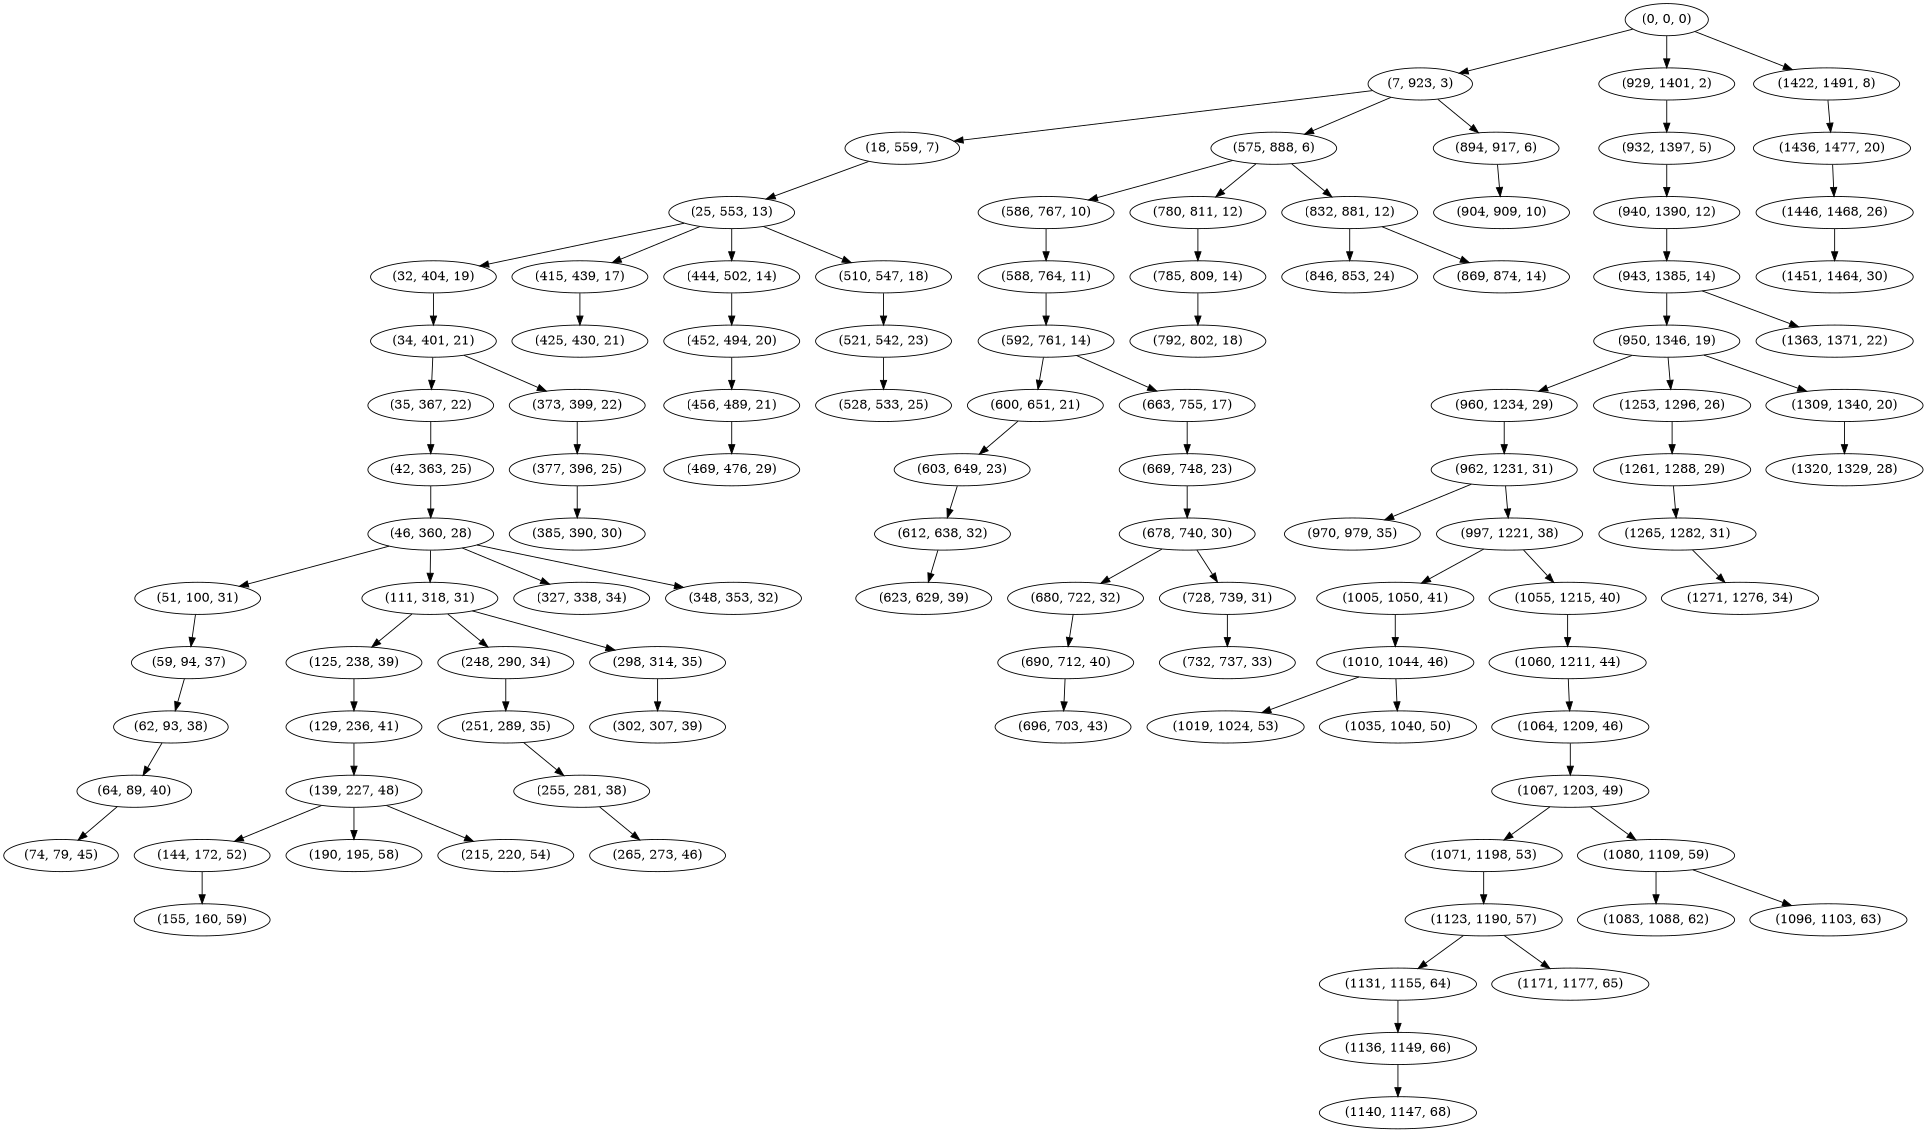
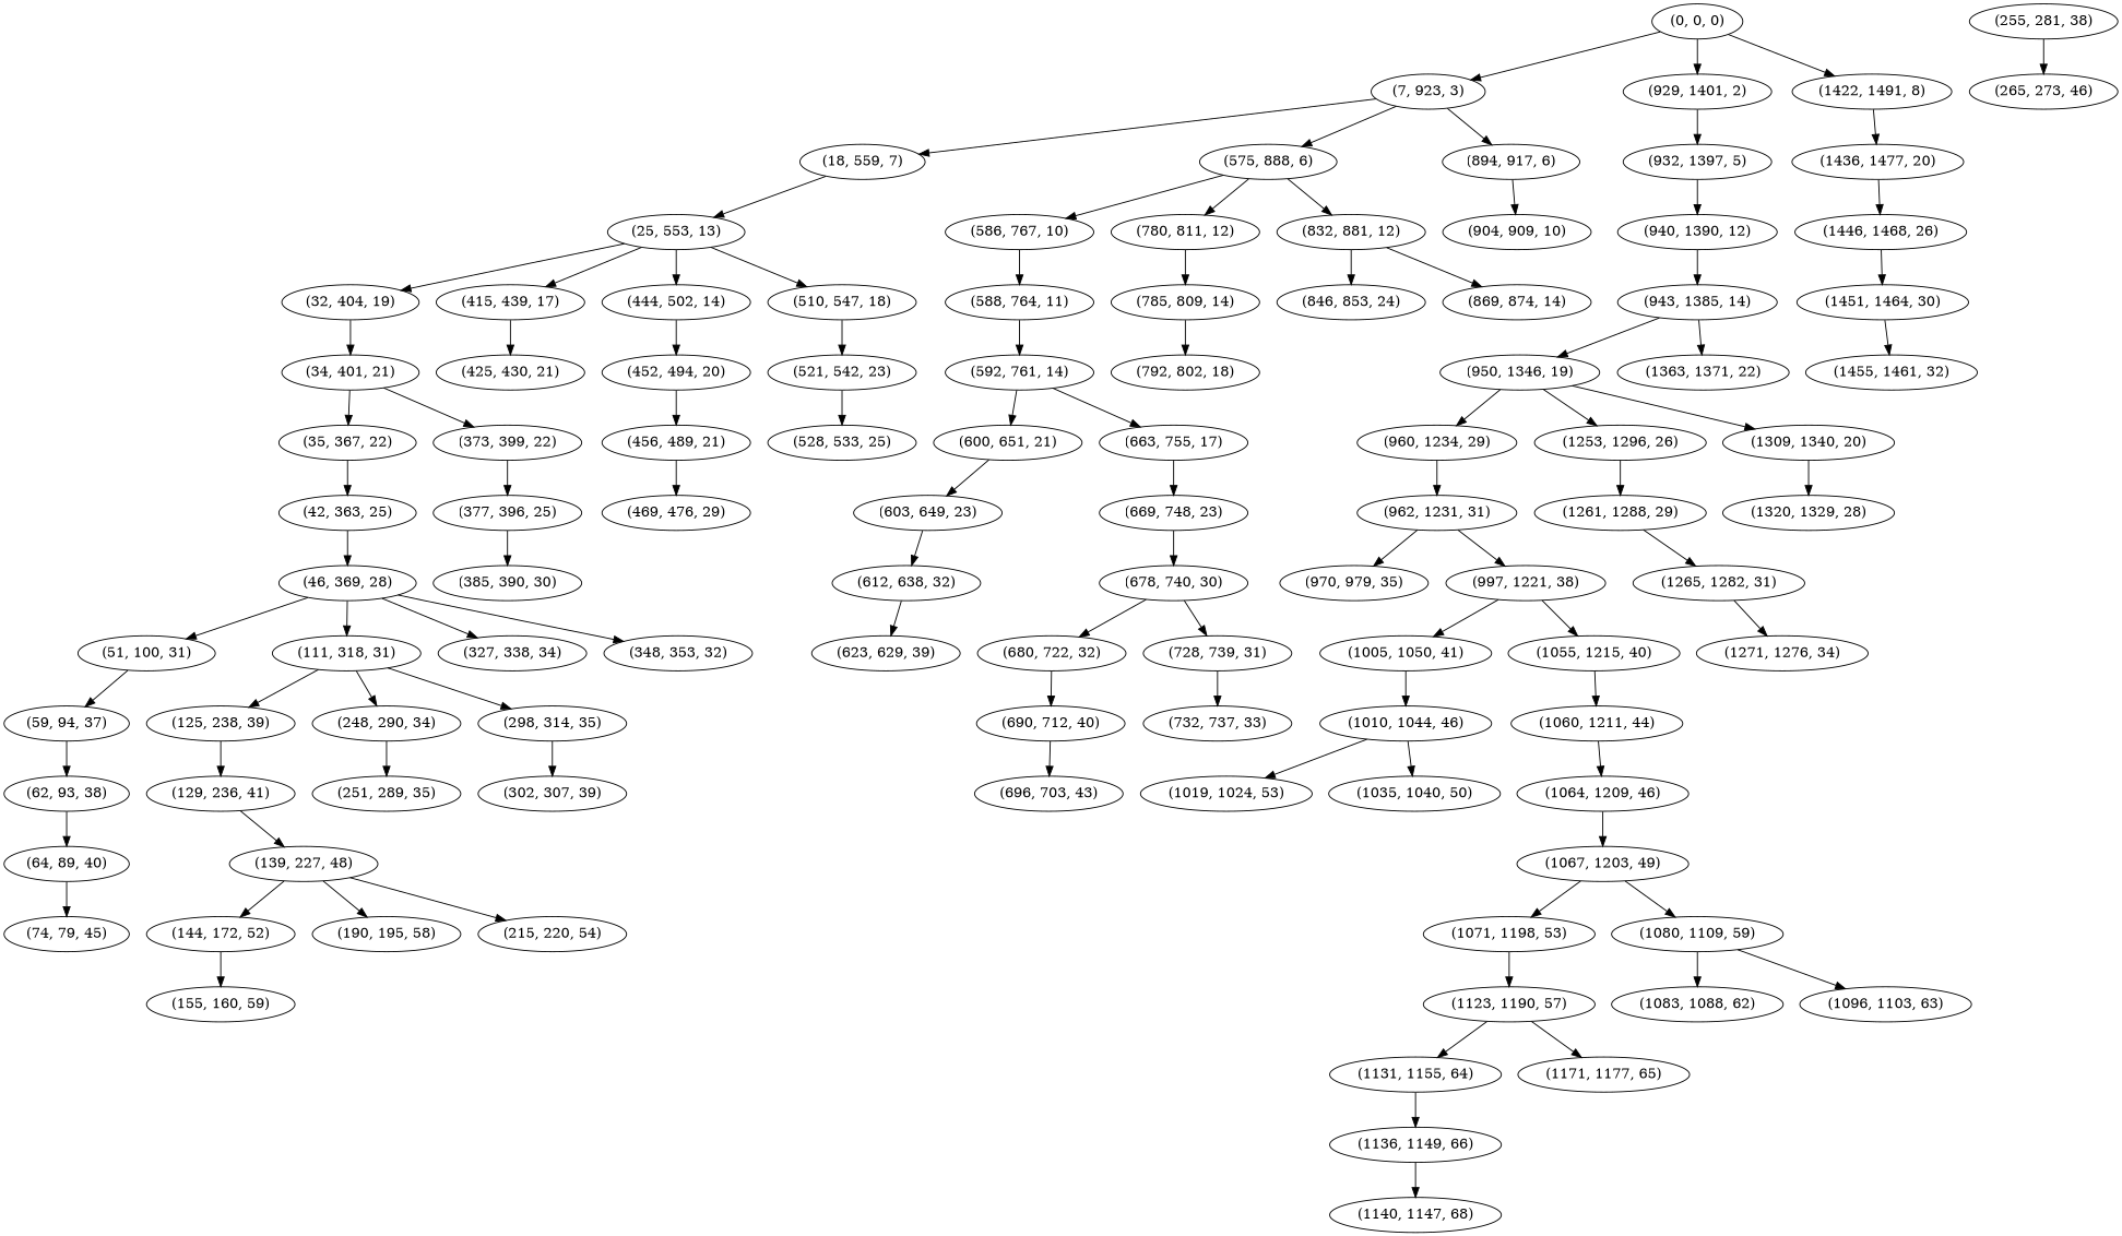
  digraph {
    "(0, 0, 0)"
    "(7, 923, 3)"
    "(929, 1401, 2)"
    "(1422, 1491, 8)"
    "(18, 559, 7)"
    "(575, 888, 6)"
    "(894, 917, 6)"
    "(932, 1397, 5)"
    "(1436, 1477, 20)"
    "(25, 553, 13)"
    "(586, 767, 10)"
    "(780, 811, 12)"
    "(832, 881, 12)"
    "(904, 909, 10)"
    "(32, 404, 19)"
    "(415, 439, 17)"
    "(444, 502, 14)"
    "(510, 547, 18)"
    "(34, 401, 21)"
    "(425, 430, 21)"
    "(452, 494, 20)"
    "(521, 542, 23)"
    "(35, 367, 22)"
    "(373, 399, 22)"
    "(42, 363, 25)"
    "(377, 396, 25)"
-   "(46, 360, 28)"
+   "(46, 360, 28)" [label="(46, 369, 28)"]
    "(51, 100, 31)"
    "(111, 318, 31)"
    "(327, 338, 34)"
    "(348, 353, 32)"
    "(59, 94, 37)"
    "(125, 238, 39)"
    "(248, 290, 34)"
    "(298, 314, 35)"
    "(62, 93, 38)"
    "(64, 89, 40)"
    "(74, 79, 45)"
    "(129, 236, 41)"
    "(251, 289, 35)"
    "(302, 307, 39)"
    "(139, 227, 48)"
    "(144, 172, 52)"
    "(190, 195, 58)"
    "(215, 220, 54)"
    "(155, 160, 59)"
    "(255, 281, 38)"
    "(265, 273, 46)"
    "(385, 390, 30)"
    "(456, 489, 21)"
    "(469, 476, 29)"
    "(528, 533, 25)"
    "(588, 764, 11)"
    "(785, 809, 14)"
    "(846, 853, 24)"
    "(869, 874, 14)"
    "(592, 761, 14)"
    "(600, 651, 21)"
    "(663, 755, 17)"
    "(603, 649, 23)"
    "(669, 748, 23)"
    "(612, 638, 32)"
    "(623, 629, 39)"
    "(678, 740, 30)"
    "(680, 722, 32)"
    "(728, 739, 31)"
    "(690, 712, 40)"
    "(732, 737, 33)"
    "(696, 703, 43)"
    "(792, 802, 18)"
    "(940, 1390, 12)"
    "(943, 1385, 14)"
    "(950, 1346, 19)"
    "(1363, 1371, 22)"
    "(960, 1234, 29)"
    "(1253, 1296, 26)"
    "(1309, 1340, 20)"
    "(962, 1231, 31)"
    "(1261, 1288, 29)"
    "(1320, 1329, 28)"
    "(970, 979, 35)"
    "(997, 1221, 38)"
    "(1005, 1050, 41)"
    "(1055, 1215, 40)"
    "(1010, 1044, 46)"
    "(1060, 1211, 44)"
    "(1019, 1024, 53)"
    "(1035, 1040, 50)"
    "(1064, 1209, 46)"
    "(1067, 1203, 49)"
    "(1071, 1198, 53)"
    "(1080, 1109, 59)"
    "(1123, 1190, 57)"
    "(1083, 1088, 62)"
    "(1096, 1103, 63)"
    "(1131, 1155, 64)"
    "(1171, 1177, 65)"
    "(1136, 1149, 66)"
    "(1140, 1147, 68)"
    "(1265, 1282, 31)"
    "(1271, 1276, 34)"
    "(1446, 1468, 26)"
    "(1451, 1464, 30)"
+   "(1455, 1461, 32)"
    "(0, 0, 0)" -> "(7, 923, 3)"
    "(0, 0, 0)" -> "(929, 1401, 2)"
    "(0, 0, 0)" -> "(1422, 1491, 8)"
    "(7, 923, 3)" -> "(18, 559, 7)"
    "(7, 923, 3)" -> "(575, 888, 6)"
    "(7, 923, 3)" -> "(894, 917, 6)"
    "(929, 1401, 2)" -> "(932, 1397, 5)"
    "(1422, 1491, 8)" -> "(1436, 1477, 20)"
    "(18, 559, 7)" -> "(25, 553, 13)"
    "(575, 888, 6)" -> "(586, 767, 10)"
    "(575, 888, 6)" -> "(780, 811, 12)"
    "(575, 888, 6)" -> "(832, 881, 12)"
    "(894, 917, 6)" -> "(904, 909, 10)"
    "(932, 1397, 5)" -> "(940, 1390, 12)"
    "(1436, 1477, 20)" -> "(1446, 1468, 26)"
    "(25, 553, 13)" -> "(32, 404, 19)"
    "(25, 553, 13)" -> "(415, 439, 17)"
    "(25, 553, 13)" -> "(444, 502, 14)"
    "(25, 553, 13)" -> "(510, 547, 18)"
    "(586, 767, 10)" -> "(588, 764, 11)"
    "(780, 811, 12)" -> "(785, 809, 14)"
    "(832, 881, 12)" -> "(846, 853, 24)"
    "(832, 881, 12)" -> "(869, 874, 14)"
    "(32, 404, 19)" -> "(34, 401, 21)"
    "(415, 439, 17)" -> "(425, 430, 21)"
    "(444, 502, 14)" -> "(452, 494, 20)"
    "(510, 547, 18)" -> "(521, 542, 23)"
    "(34, 401, 21)" -> "(35, 367, 22)"
    "(34, 401, 21)" -> "(373, 399, 22)"
    "(452, 494, 20)" -> "(456, 489, 21)"
    "(521, 542, 23)" -> "(528, 533, 25)"
    "(35, 367, 22)" -> "(42, 363, 25)"
    "(373, 399, 22)" -> "(377, 396, 25)"
    "(42, 363, 25)" -> "(46, 360, 28)"
    "(377, 396, 25)" -> "(385, 390, 30)"
    "(46, 360, 28)" -> "(51, 100, 31)"
    "(46, 360, 28)" -> "(111, 318, 31)"
    "(46, 360, 28)" -> "(327, 338, 34)"
    "(46, 360, 28)" -> "(348, 353, 32)"
    "(51, 100, 31)" -> "(59, 94, 37)"
    "(111, 318, 31)" -> "(125, 238, 39)"
    "(111, 318, 31)" -> "(248, 290, 34)"
    "(111, 318, 31)" -> "(298, 314, 35)"
    "(59, 94, 37)" -> "(62, 93, 38)"
    "(125, 238, 39)" -> "(129, 236, 41)"
    "(248, 290, 34)" -> "(251, 289, 35)"
    "(298, 314, 35)" -> "(302, 307, 39)"
    "(62, 93, 38)" -> "(64, 89, 40)"
    "(64, 89, 40)" -> "(74, 79, 45)"
    "(129, 236, 41)" -> "(139, 227, 48)"
-   "(251, 289, 35)" -> "(255, 281, 38)"
    "(139, 227, 48)" -> "(144, 172, 52)"
    "(139, 227, 48)" -> "(190, 195, 58)"
    "(139, 227, 48)" -> "(215, 220, 54)"
    "(144, 172, 52)" -> "(155, 160, 59)"
    "(255, 281, 38)" -> "(265, 273, 46)"
    "(456, 489, 21)" -> "(469, 476, 29)"
    "(588, 764, 11)" -> "(592, 761, 14)"
    "(785, 809, 14)" -> "(792, 802, 18)"
    "(592, 761, 14)" -> "(600, 651, 21)"
    "(592, 761, 14)" -> "(663, 755, 17)"
    "(600, 651, 21)" -> "(603, 649, 23)"
    "(663, 755, 17)" -> "(669, 748, 23)"
    "(603, 649, 23)" -> "(612, 638, 32)"
    "(669, 748, 23)" -> "(678, 740, 30)"
    "(612, 638, 32)" -> "(623, 629, 39)"
    "(678, 740, 30)" -> "(680, 722, 32)"
    "(678, 740, 30)" -> "(728, 739, 31)"
    "(680, 722, 32)" -> "(690, 712, 40)"
    "(728, 739, 31)" -> "(732, 737, 33)"
    "(690, 712, 40)" -> "(696, 703, 43)"
    "(940, 1390, 12)" -> "(943, 1385, 14)"
    "(943, 1385, 14)" -> "(950, 1346, 19)"
    "(943, 1385, 14)" -> "(1363, 1371, 22)"
    "(950, 1346, 19)" -> "(960, 1234, 29)"
    "(950, 1346, 19)" -> "(1253, 1296, 26)"
    "(950, 1346, 19)" -> "(1309, 1340, 20)"
    "(960, 1234, 29)" -> "(962, 1231, 31)"
    "(1253, 1296, 26)" -> "(1261, 1288, 29)"
    "(1309, 1340, 20)" -> "(1320, 1329, 28)"
    "(962, 1231, 31)" -> "(970, 979, 35)"
    "(962, 1231, 31)" -> "(997, 1221, 38)"
    "(1261, 1288, 29)" -> "(1265, 1282, 31)"
    "(997, 1221, 38)" -> "(1005, 1050, 41)"
    "(997, 1221, 38)" -> "(1055, 1215, 40)"
    "(1005, 1050, 41)" -> "(1010, 1044, 46)"
    "(1055, 1215, 40)" -> "(1060, 1211, 44)"
    "(1010, 1044, 46)" -> "(1019, 1024, 53)"
    "(1010, 1044, 46)" -> "(1035, 1040, 50)"
    "(1060, 1211, 44)" -> "(1064, 1209, 46)"
    "(1064, 1209, 46)" -> "(1067, 1203, 49)"
    "(1067, 1203, 49)" -> "(1071, 1198, 53)"
    "(1067, 1203, 49)" -> "(1080, 1109, 59)"
    "(1071, 1198, 53)" -> "(1123, 1190, 57)"
    "(1080, 1109, 59)" -> "(1083, 1088, 62)"
    "(1080, 1109, 59)" -> "(1096, 1103, 63)"
    "(1123, 1190, 57)" -> "(1131, 1155, 64)"
    "(1123, 1190, 57)" -> "(1171, 1177, 65)"
    "(1131, 1155, 64)" -> "(1136, 1149, 66)"
    "(1136, 1149, 66)" -> "(1140, 1147, 68)"
    "(1265, 1282, 31)" -> "(1271, 1276, 34)"
    "(1446, 1468, 26)" -> "(1451, 1464, 30)"
+   "(1451, 1464, 30)" -> "(1455, 1461, 32)"
  }
